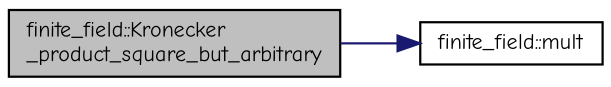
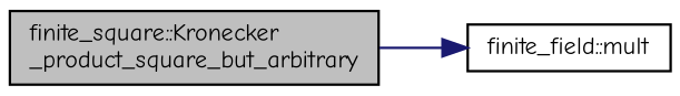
  digraph {
    rankdir=LR
    fontname="Comic Neue"
    node [color=black fontname="Comic Neue" fontsize=10 shape=record style=filled]
-   n1 [fillcolor=grey75 fontcolor=black height=0.2 label="finite_field::Kronecker\l_product_square_but_arbitrary" width=0.4]
+   n1 [fillcolor=grey75 fontcolor=black height=0.2 label="finite_square::Kronecker\l_product_square_but_arbitrary" width=0.4]
    n2 [fillcolor=white height=0.2 label="finite_field::mult" width=0.4]
    n1 -> n2 [color=midnightblue fontname="Comic Neue" fontsize=10 labelfontname=Helvetica labelfontsize=10 style=solid]
  }
